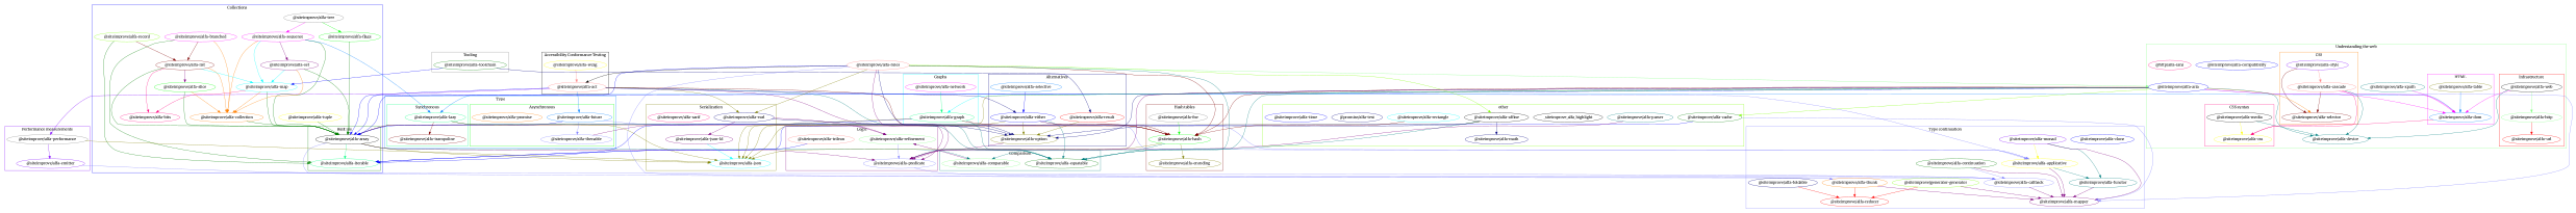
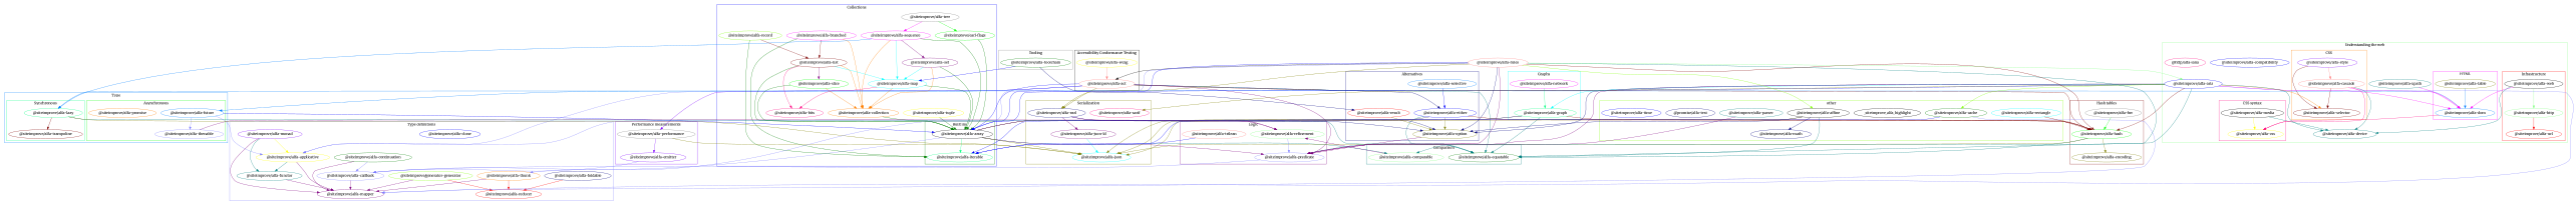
  digraph {
    compound=true
    fontname=Merriweather
    node [color="#0000ff" fontname=Merriweather]
    edge [color="#7f007f" fontname=Merriweather]
    n1 [label="@siteimprove/alfa-either"]
    n2 [color="#7f7f00" label="@siteimprove/alfa-option"]
    n3 [color="#ff0000" label="@siteimprove/alfa-result"]
    n4 [color="#007fff" label="@siteimprove/alfa-selective"]
    n5 [color="#ff7f7f" label="@siteimprove/alfa-act"]
    n6 [color="#ffff00" label="@siteimprove/alfa-wcag"]
    n7 [color="#000000" label="@siteimprove/alfa-array"]
    n8 [color="#00ff7f" label="@siteimprove/alfa-iterable"]
    n9 [color="#ff007f" label="@siteimprove/alfa-bits"]
    n10 [color="#ff00ff" label="@siteimprove/alfa-branched"]
    n11 [color="#ff7f00" label="@siteimprove/alfa-collection"]
-   n12 [color="#00ff00" label="@siteimprove/alfa-flags"]
+   n12 [color="#00ff00" label="@siteimprove/earl-flags"]
    n13 [color="#7f0000" label="@siteimprove/alfa-list"]
    n14 [color="#00ffff" label="@siteimprove/alfa-map"]
    n15 [color="#7fff00" label="@siteimprove/alfa-record"]
    n16 [color="#ff00ff" label="@siteimprove/alfa-sequence"]
    n17 [color="#7f007f" label="@siteimprove/alfa-set"]
    n18 [color="#00ff00" label="@siteimprove/alfa-slice"]
    n19 [color="#7f7f7f" label="@siteimprove/alfa-tree"]
    n20 [color="#ffff00" label="@siteimprove/alfa-tuple"]
    n21 [color="#7fff7f" label="@siteimprove/alfa-comparable"]
    n22 [color="#007f00" label="@siteimprove/alfa-equatable"]
    n23 [color="#007fff" label="@siteimprove/alfa-future"]
    n24 [color="#ff7f00" label="@siteimprove/alfa-promise"]
    n25 [color="#7f7fff" label="@siteimprove/alfa-thenable"]
    n26 [color="#00ff7f" label="@siteimprove/alfa-lazy"]
    n27 [color="#7f0000" label="@siteimprove/alfa-trampoline"]
    n28 [color="#00ff7f" label="@siteimprove/alfa-graph"]
    n29 [color="#ff00ff" label="@siteimprove/alfa-network"]
    n30 [color="#7f7f00" label="@siteimprove/alfa-encoding"]
    n31 [color="#7f7f7f" label="@siteimprove/alfa-fnv"]
    n32 [color="#00ff00" label="@siteimprove/alfa-hash"]
    n33 [color="#7f7fff" label="@siteimprove/alfa-predicate"]
    n34 [color="#7fff7f" label="@siteimprove/alfa-refinement"]
    n35 [color="#ff7f7f" label="@siteimprove/alfa-trilean"]
    n36 [color="#7f00ff" label="@siteimprove/alfa-emitter"]
    n37 [color="#7f7f7f" label="@siteimprove/alfa-performance"]
    n38 [color="#00007f" label="@siteimprove/alfa-earl"]
    n39 [color="#00ffff" label="@siteimprove/alfa-json"]
    n40 [color="#7f007f" label="@siteimprove/alfa-json-ld"]
    n41 [color="#ff007f" label="@siteimprove/alfa-sarif"]
    n42 [color="#007f00" label="@siteimprove/alfa-toolchain"]
    n43 [color="#ffff00" label="@siteimprove/alfa-applicative"]
    n44 [color="#7f7fff" label="@siteimprove/alfa-callback"]
    n45 [label="@siteimprove/alfa-clone"]
    n46 [color="#007f00" label="@siteimprove/alfa-continuation"]
    n47 [color="#00007f" label="@siteimprove/alfa-foldable"]
    n48 [color="#007f7f" label="@siteimprove/alfa-functor"]
    n49 [color="#7fff00" label="@siteimprove/generator-generator"]
    n50 [color="#7f007f" label="@siteimprove/alfa-mapper"]
    n51 [color="#7f00ff" label="@siteimprove/alfa-monad"]
    n52 [color="#ff0000" label="@siteimprove/alfa-reducer"]
    n53 [color="#ff7f00" label="@siteimprove/alfa-thunk"]
    n54 [color="#000000" label="@siteimprove/alfa-affine"]
    n55 [color="#007f00" label="@siteimprove/alfa-cache"]
    _siteimprove_alfa_highlight [color=""]
    n57 [color="#00007f" label="@siteimprove/alfa-math"]
    n58 [color="#007f7f" label="@siteimprove/alfa-parser"]
    n59 [color="#00ffff" label="@siteimprove/alfa-rectangle"]
    n60 [color="#00007f" label="@promise/alfa-test"]
    n61 [label="@siteimprove/alfa-time"]
    n62 [color="#7fff7f" label="@siteimprove/alfa-http"]
    n63 [color="#ff0000" label="@siteimprove/alfa-url"]
    n64 [color="#000000" label="@siteimprove/alfa-web"]
    n65 [color="#ffff00" label="@siteimprove/alfa-css"]
    n66 [color="#000000" label="@siteimprove/alfa-media"]
    n67 [color="#007fff" label="@siteimprove/alfa-dom"]
    n68 [color="#7f7f00" label="@siteimprove/alfa-table"]
    n69 [color="#ff7f7f" label="@siteimprove/alfa-cascade"]
    n70 [color="#7f0000" label="@siteimprove/alfa-selector"]
    n71 [color="#7f00ff" label="@siteimprove/alfa-style"]
    n72 [label="@siteimprove/alfa-aria"]
    n73 [label="@siteimprove/alfa-compatibility"]
    n74 [color="#007f7f" label="@siteimprove/alfa-device"]
    n75 [color="#ff007f" label="@http/alfa-iana"]
    n76 [color="#007f7f" label="@siteimprove/alfa-xpath"]
    n77 [color="#ff7f7f" label="@siteimprove/alfa-rules"]
    subgraph cluster_1 {
      color="#00007f"
      label=Alternatives
      n1
      n2
      n3
      n4
    }
    subgraph cluster_2 {
      color="#000000"
      label="Accessibility Conformance Testing"
      n5
      n6
    }
    subgraph cluster_3 {
      color="#0000ff"
      label=Collections
      n9
      n10
      n11
      n12
      n13
      n14
      n15
      n16
      n17
      n18
      n19
      n20
      subgraph cluster_4 {
        color="#007f00"
        label="Built ins"
        n7
        n8
      }
    }
    subgraph cluster_5 {
      color="#007f7f"
      label=Comparison
      n21
      n22
    }
    subgraph cluster_6 {
      color="#007fff"
      label=Type
      subgraph cluster_7 {
        color="#00ff00"
        label=Asynchronous
        n23
        n24
        n25
      }
      subgraph cluster_8 {
        color="#00ff7f"
        label=Synchronous
        n26
        n27
      }
    }
    subgraph cluster_9 {
      color="#00ffff"
      label=Graphs
      n28
      n29
    }
    subgraph cluster_10 {
      color="#7f0000"
      label="Hash tables"
      n30
      n31
      n32
    }
    subgraph cluster_11 {
      color="#7f007f"
      label=Logic
      n33
      n34
      n35
    }
    subgraph cluster_12 {
      color="#7f00ff"
      label="Performance measurements"
      n36
      n37
    }
    subgraph cluster_13 {
      color="#7f7f00"
      label=Serialization
      n38
      n39
      n40
      n41
    }
    subgraph cluster_14 {
      color="#7f7f7f"
      label=Tooling
      n42
    }
    subgraph cluster_15 {
      color="#7f7fff"
-     label="Type continuation"
+     label="Type definitions"
      n43
      n44
      n45
      n46
      n47
      n48
      n49
      n50
      n51
      n52
      n53
    }
    subgraph cluster_16 {
      color="#7fff00"
      label=other
      n54
      n55
      _siteimprove_alfa_highlight
      n57
      n58
      n59
      n60
      n61
    }
    subgraph cluster_17 {
      color="#7fff7f"
      label="Understanding the web"
      n72
      n73
      n74
      n75
      n76
      subgraph cluster_18 {
        color="#ff0000"
        label=Infrastructure
        n62
        n63
        n64
      }
      subgraph cluster_19 {
        color="#ff007f"
        label="CSS syntax"
        n65
        n66
      }
      subgraph cluster_20 {
        color="#ff00ff"
        label=HTML
        n67
        n68
      }
      subgraph cluster_21 {
        color="#ff7f00"
        label=CSS
        n69
        n70
        n71
      }
    }
    n1 -> n2 [color="#7f7f00"]
    n1 -> n22 [color="#007f7f"]
    n1 -> n32 [color="#7f0000"]
    n1 -> n39 [color="#7f7f00"]
    n1 -> n43 [color="#7f7fff"]
    n2 -> n33
    n3 -> n2 [color="#7f7f00"]
    n4 -> n1 [color="#0000ff"]
    n5 -> n1 [color="#00007f"]
    n5 -> n7 [color="#0000ff"]
    n5 -> n22 [color="#007f7f"]
    n5 -> n23 [color="#007fff"]
    n5 -> n32 [color="#7f0000"]
    n5 -> n33
    n5 -> n37 [color="#7f00ff"]
    n5 -> n38 [color="#7f7f00"]
    n5 -> n43 [color="#7f7fff"]
    n6 -> n5 [color="#ff7f7f"]
    n7 -> n2 [color="#00007f"]
    n7 -> n8 [color="#00ff7f"]
    n7 -> n21 [color="#007f7f"]
    n7 -> n32 [color="#7f0000"]
    n7 -> n33
    n7 -> n39 [color="#7f7f00"]
    n7 -> n44 [color="#7f7fff"]
    n10 -> n8 [color="#007f00"]
    n10 -> n11 [color="#ff7f00"]
    n10 -> n13 [color="#7f0000"]
    n11 -> n7 [color="#007f00"]
    n12 -> n7 [color="#007f00"]
    n13 -> n7 [color="#007f00"]
    n13 -> n9 [color="#ff007f"]
    n13 -> n11 [color="#ff7f00"]
    n13 -> n14 [color="#00ffff"]
    n13 -> n18
    n14 -> n7 [color="#007f00"]
    n14 -> n9 [color="#ff007f"]
    n14 -> n11 [color="#ff7f00"]
    n15 -> n8 [color="#007f00"]
    n15 -> n13 [color="#7f0000"]
    n16 -> n7 [color="#007f00"]
    n16 -> n11 [color="#ff7f00"]
    n16 -> n14 [color="#00ffff"]
    n16 -> n17
    n16 -> n26 [color="#007fff"]
    n17 -> n7 [color="#007f00"]
    n17 -> n11 [color="#ff7f00"]
    n17 -> n14 [color="#00ffff"]
    n18 -> n7 [color="#007f00"]
    n18 -> n11 [color="#ff7f00"]
    n19 -> n12 [color="#00ff00"]
    n19 -> n16 [color="#ff00ff"]
    n20 -> n7 [color="#007f00"]
    n21 -> n34
    n23 -> n7 [color="#0000ff"]
    n23 -> n25 [color="#7f7fff"]
    n23 -> n43 [color="#7f7fff"]
    n25 -> n34
    n26 -> n22 [color="#007f7f"]
    n26 -> n27 [color="#7f0000"]
    n26 -> n39 [color="#7f7f00"]
    n28 -> n8 [color="#0000ff"]
    n28 -> n22 [color="#007f7f"]
    n28 -> n32 [color="#7f0000"]
    n28 -> n39 [color="#7f7f00"]
    n29 -> n28 [color="#00ff7f"]
    n31 -> n32 [color="#00ff00"]
    n32 -> n22 [color="#007f7f"]
    n32 -> n30 [color="#7f7f00"]
    n32 -> n39 [color="#7f7f00"]
    n33 -> n22 [color="#007f7f"]
    n33 -> n44 [color="#7f7fff"]
    n34 -> n33 [color="#7f7fff"]
    n35 -> n8 [color="#0000ff"]
    n36 -> n44 [color="#7f7fff"]
    n37 -> n36 [color="#7f00ff"]
    n37 -> n39 [color="#7f7f00"]
    n38 -> n2 [color="#00007f"]
    n38 -> n34
    n38 -> n40
    n40 -> n39 [color="#00ffff"]
    n42 -> n3 [color="#00007f"]
    n42 -> n14 [color="#0000ff"]
    n43 -> n48 [color="#007f7f"]
    n43 -> n50
    n44 -> n50
    n46 -> n44 [color="#7f7fff"]
    n46 -> n50
    n47 -> n52 [color="#ff0000"]
    n48 -> n50
    n49 -> n50
    n49 -> n52 [color="#ff0000"]
    n51 -> n43 [color="#ffff00"]
    n51 -> n48 [color="#007f7f"]
    n51 -> n50
    n53 -> n50
    n53 -> n52 [color="#ff0000"]
    n54 -> n2 [color="#00007f"]
    n54 -> n22 [color="#007f7f"]
    n54 -> n39 [color="#7f7f00"]
    n54 -> n57 [color="#00007f"]
    n55 -> n8 [color="#0000ff"]
    n55 -> n50 [color="#7f7fff"]
    n58 -> n33
    n59 -> n32 [color="#7f0000"]
    n62 -> n63 [color="#ff0000"]
    n64 -> n62 [color="#7fff7f"]
    n64 -> n67 [color="#ff00ff"]
    n64 -> n74 [color="#007f7f"]
    n66 -> n65 [color="#ffff00"]
    n66 -> n74 [color="#007f7f"]
    n67 -> n26 [color="#007fff"]
    n67 -> n65 [color="#ff007f"]
    n68 -> n67 [color="#007fff"]
    n69 -> n65 [color="#ff007f"]
    n69 -> n67 [color="#ff00ff"]
    n69 -> n70 [color="#7f0000"]
    n69 -> n74 [color="#007f7f"]
    n71 -> n69 [color="#ff7f7f"]
    n71 -> n70 [color="#7f0000"]
    n72 -> n2 [color="#00007f"]
    n72 -> n7 [color="#0000ff"]
    n72 -> n22 [color="#007f7f"]
    n72 -> n28 [color="#00ffff"]
    n72 -> n32 [color="#7f0000"]
    n72 -> n33
-   n72 -> n39 [color="#7f7f00"]
+   n72 -> n41 [color="#7f7f00"]
    n72 -> n50 [color="#7f7fff"]
    n72 -> n55 [color="#7fff00"]
    n72 -> n67 [color="#ff00ff"]
    n72 -> n70 [color="#ff7f00"]
    n72 -> n74 [color="#007f7f"]
    n76 -> n67 [color="#ff00ff"]
    n77 -> n2 [color="#00007f"]
    n77 -> n5 [color="#000000"]
    n77 -> n7 [color="#0000ff"]
    n77 -> n21 [color="#007f7f"]
    n77 -> n32 [color="#7f0000"]
    n77 -> n33
    n77 -> n38 [color="#7f7f00"]
    n77 -> n53 [color="#7f7fff"]
    n77 -> n54 [color="#7fff00"]
    n77 -> n72 [color="#7fff7f"]
  }
